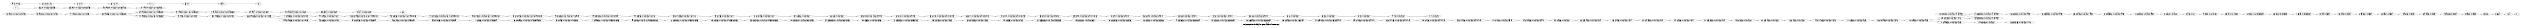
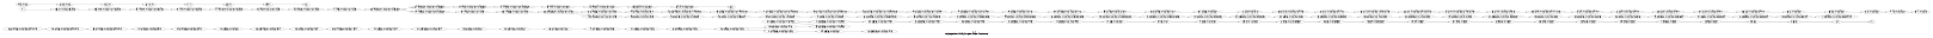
  digraph {
    label="Tree-decomposition of width 3 for register allocator (function _recv)"
    rankdir=LR
    n1 [label="0 | : "]
    n2 [label="1 | 64 : "]
    n3 [label="2 | 63 64 : "]
    n4 [label="3 | 59 63 : 0 1 53 54 "]
    n5 [label="130 | 63 : "]
    n6 [label="4 | 59 62 63 : 0 1 53 54 "]
    n7 [label="5 | 59 61 62 : 0 1 53 54 "]
    n8 [label="129 | 59 62 : 0 1 53 54 "]
    n9 [label="6 | 59 60 61 : 0 1 53 54 "]
    n10 [label="128 | 59 61 : 0 1 53 54 "]
    n11 [label="7 | 58 59 : 0 1 51 52 53 54 "]
    n12 [label="127 | 59 : 0 1 53 54 "]
    n13 [label="131 | 59 61 : 0 1 53 54 "]
    n14 [label="8 | 57 58 : 0 1 6 7 51 52 53 54 "]
    n15 [label="126 | 58 : 0 1 51 52 53 54 "]
    n16 [label="9 | 56 57 : 0 1 6 7 51 52 "]
    n17 [label="125 | 57 : 0 1 6 7 51 52 "]
    n18 [label="10 | 6 56 : 0 1 2 3 4 5 6 7 "]
    n19 [label="124 | 56 : 0 1 6 7 "]
    n20 [label="11 | 6 55 56 : 0 1 2 3 4 5 6 7 49 50 "]
    n21 [label="12 | 6 54 55 56 : 0 1 2 3 4 5 6 7 49 50 "]
    n22 [label="13 | 6 53 54 56 : 0 1 2 3 4 5 6 7 49 50 "]
    n23 [label="123 | 6 54 56 : 0 1 2 3 4 5 6 7 49 50 "]
    n24 [label="14 | 6 52 53 56 : 0 1 2 3 4 5 6 7 47 48 49 50 "]
    n25 [label="122 | 6 53 56 : 0 1 2 3 4 5 6 7 49 50 "]
    n26 [label="15 | 6 51 52 56 : 0 1 2 3 4 5 6 7 47 48 49 50 "]
    n27 [label="121 | 6 52 56 : 0 1 2 3 4 5 6 7 47 48 49 50 "]
    n28 [label="16 | 6 50 51 56 : 0 1 2 3 4 5 6 7 47 48 "]
    n29 [label="120 | 6 51 56 : 0 1 2 3 4 5 6 7 47 48 "]
    n30 [label="17 | 6 49 50 56 : 0 1 2 3 4 5 6 7 45 46 "]
    n31 [label="119 | 6 50 56 : 0 1 2 3 4 5 6 7 "]
    n32 [label="18 | 6 48 49 56 : 0 1 2 3 4 5 6 7 45 46 "]
    n33 [label="118 | 6 49 56 : 0 1 2 3 4 5 6 7 45 46 "]
    n34 [label="19 | 6 47 48 56 : 0 1 2 3 4 5 6 7 45 46 "]
    n35 [label="117 | 6 48 56 : 0 1 2 3 4 5 6 7 45 46 "]
    n36 [label="20 | 6 46 47 56 : 0 1 2 3 4 5 6 7 "]
    n37 [label="116 | 6 47 56 : 0 1 2 3 4 5 6 7 "]
    n38 [label="21 | 6 45 46 56 : 0 1 2 3 4 5 6 7 43 44 "]
    n39 [label="115 | 6 46 56 : 0 1 2 3 4 5 6 7 "]
    n40 [label="22 | 6 44 45 56 : 0 1 2 3 4 5 6 7 43 44 "]
    n41 [label="114 | 6 45 56 : 0 1 2 3 4 5 6 7 43 44 "]
    n42 [label="23 | 6 43 44 56 : 0 1 2 3 4 5 6 7 43 44 "]
    n43 [label="113 | 6 44 56 : 0 1 2 3 4 5 6 7 43 44 "]
    n44 [label="24 | 6 42 43 56 : 0 1 2 3 4 5 6 7 39 42 "]
    n45 [label="112 | 6 43 56 : 0 1 2 3 4 5 6 7 "]
    n46 [label="25 | 6 41 42 56 : 0 1 2 3 4 5 6 7 39 40 41 42 "]
    n47 [label="111 | 6 42 56 : 0 1 2 3 4 5 6 7 39 42 "]
    n48 [label="26 | 6 40 41 56 : 0 1 2 3 4 5 6 7 39 40 41 42 "]
    n49 [label="110 | 6 41 56 : 0 1 2 3 4 5 6 7 39 40 41 42 "]
    n50 [label="27 | 6 39 40 56 : 0 1 2 3 4 5 6 7 36 37 39 40 41 "]
-   n51 [label="109 | 6 40 56 : 0 1 2 3 4 5 6 7 39 40 41 "]
    n52 [label="28 | 6 38 39 56 : 0 1 2 3 4 5 6 7 36 37 38 39 "]
    n53 [label="108 | 6 39 56 : 0 1 2 3 4 5 6 7 36 37 39 "]
    n54 [label="29 | 6 37 38 56 : 0 1 2 3 4 5 6 7 36 37 38 39 "]
    n55 [label="107 | 6 38 56 : 0 1 2 3 4 5 6 7 36 37 38 39 "]
    n56 [label="30 | 6 36 37 56 : 0 1 2 3 4 5 6 7 36 37 38 "]
    n57 [label="106 | 6 37 56 : 0 1 2 3 4 5 6 7 36 37 38 "]
    n58 [label="31 | 6 35 36 56 : 0 1 2 3 4 5 6 7 34 35 36 37 "]
    n59 [label="105 | 6 36 56 : 0 1 2 3 4 5 6 7 36 37 "]
    n60 [label="32 | 6 34 35 56 : 0 1 2 3 4 5 6 7 34 35 "]
    n61 [label="104 | 6 35 56 : 0 1 2 3 4 5 6 7 34 35 "]
    n62 [label="33 | 6 33 34 56 : 0 1 2 3 4 5 6 7 32 33 34 35 "]
    n63 [label="103 | 6 34 56 : 0 1 2 3 4 5 6 7 34 35 "]
    n64 [label="34 | 6 32 33 56 : 0 1 2 3 4 5 6 7 30 31 32 33 "]
    n65 [label="102 | 6 33 56 : 0 1 2 3 4 5 6 7 32 33 "]
    n66 [label="35 | 6 31 32 56 : 0 1 2 3 4 5 6 7 24 25 30 31 32 33 "]
    n67 [label="101 | 6 32 56 : 0 1 2 3 4 5 6 7 30 31 32 33 "]
    n68 [label="36 | 6 30 31 56 : 0 1 2 3 4 5 6 7 24 25 30 31 32 33 "]
    n69 [label="100 | 6 31 56 : 0 1 2 3 4 5 6 7 24 25 30 31 32 33 "]
    n70 [label="37 | 6 29 30 56 : 0 1 2 3 4 5 6 7 24 25 30 31 32 33 "]
    n71 [label="99 | 6 30 56 : 0 1 2 3 4 5 6 7 24 25 30 31 32 33 "]
    n72 [label="38 | 6 28 29 56 : 0 1 2 3 4 5 6 7 24 25 28 29 30 31 "]
    n73 [label="98 | 6 29 56 : 0 1 2 3 4 5 6 7 24 25 30 31 "]
    n74 [label="39 | 6 27 28 56 : 0 1 2 3 4 5 6 7 24 25 28 29 "]
    n75 [label="97 | 6 28 56 : 0 1 2 3 4 5 6 7 24 25 28 29 "]
    n76 [label="40 | 6 26 27 56 : 0 1 2 3 4 5 6 7 24 25 28 29 "]
    n77 [label="96 | 6 27 56 : 0 1 2 3 4 5 6 7 24 25 28 29 "]
    n78 [label="41 | 19 24 25 : 0 1 2 3 6 7 16 17 24 25 26 27 "]
    n79 [label="69 | 19 24 : 0 1 2 3 6 7 16 17 26 27 "]
    n80 [label="42 | 19 23 24 : 0 1 2 3 6 7 16 17 26 27 "]
    n81 [label="133 | 23 24 : 0 1 2 3 6 7 26 27 "]
    n82 [label="134 | 24 : 0 1 2 3 6 7 26 27 "]
    n83 [label="43 | 19 22 26 : 0 1 2 3 6 7 16 17 24 25 "]
    n84 [label="74 | 19 26 : 0 1 2 3 6 7 16 17 24 25 "]
    n85 [label="65 | 19 25 26 : 0 1 2 3 6 7 16 17 24 25 26 27 "]
+   n86 [label="44 | 19 21 22 : 0 1 2 3 6 7 16 17 23 24 25 "]
    n87 [label="73 | 19 22 : 0 1 2 3 6 7 16 17 24 25 "]
    n88 [label="45 | 19 20 21 : 0 1 2 3 6 7 16 17 23 24 25 "]
    n89 [label="72 | 19 21 : 0 1 2 3 6 7 16 17 23 24 25 "]
    n90 [label="46 | 6 18 19 56 : 0 1 2 3 4 5 6 7 16 17 19 20 21 22 "]
    n91 [label="93 | 6 18 56 : 0 1 2 3 4 5 6 7 16 17 19 20 21 22 "]
    n92 [label="47 | 6 17 18 56 : 0 1 2 3 4 5 6 7 16 17 18 19 20 21 22 "]
    n93 [label="92 | 6 17 56 : 0 1 2 3 4 5 6 7 16 17 18 19 20 21 22 "]
    n94 [label="48 | 6 16 17 56 : 0 1 2 3 4 5 6 7 16 17 18 19 20 21 22 "]
    n95 [label="91 | 6 16 56 : 0 1 2 3 4 5 6 7 16 17 18 19 20 "]
    n96 [label="49 | 6 15 16 56 : 0 1 2 3 4 5 6 7 16 17 18 19 20 "]
    n97 [label="90 | 6 15 56 : 0 1 2 3 4 5 6 7 16 17 18 "]
    n98 [label="50 | 6 14 15 56 : 0 1 2 3 4 5 6 7 16 17 18 "]
    n99 [label="89 | 6 14 56 : 0 1 2 3 4 5 6 7 16 17 "]
    n100 [label="51 | 6 13 14 56 : 0 1 2 3 4 5 6 7 16 17 "]
    n101 [label="137 | 6 13 56 : 0 1 2 3 4 5 6 7 "]
    n102 [label="88 | 6 13 : 0 1 2 3 4 5 6 7 "]
    n103 [label="52 | 6 12 13 : 0 1 2 3 4 5 6 7 8 9 14 15 "]
    n104 [label="87 | 6 12 : 0 1 2 3 4 5 6 7 8 9 14 15 "]
    n105 [label="53 | 6 11 12 : 0 1 2 3 4 5 6 7 8 9 12 13 14 15 "]
    n106 [label="86 | 6 11 : 0 1 2 3 4 5 6 7 8 9 12 13 14 15 "]
    n107 [label="54 | 6 10 11 : 0 1 2 3 4 5 6 7 8 9 12 13 14 15 "]
    n108 [label="85 | 6 10 : 0 1 2 3 4 5 6 7 8 9 12 13 "]
    n109 [label="55 | 6 9 10 : 0 1 2 3 4 5 6 7 8 9 10 11 12 13 "]
    n110 [label="84 | 6 9 : 0 1 2 3 4 5 6 7 8 9 10 11 "]
    n111 [label="56 | 6 8 9 : 0 1 2 3 4 5 6 7 8 9 10 11 "]
    n112 [label="83 | 6 8 : 0 1 2 3 4 5 6 7 8 9 10 11 "]
    n113 [label="57 | 6 7 8 : 0 1 2 3 4 5 6 7 8 9 10 11 "]
    n114 [label="138 | 6 8 : 0 1 2 3 4 5 6 7 8 9 10 11 "]
    n115 [label="82 | 6 : 0 1 2 3 4 5 6 7 "]
    n116 [label="58 | 5 6 : 0 1 2 3 4 5 6 7 "]
    n117 [label="81 | 5 : 0 1 2 3 4 5 6 7 "]
    n118 [label="59 | 4 5 : 0 1 2 3 4 5 6 7 "]
    n119 [label="80 | 4 : 0 1 2 3 4 5 "]
    n120 [label="79 | 3 : 0 1 2 3 "]
    n121 [label="61 | 2 3 : 0 1 2 3 "]
    n122 [label="78 | 2 : 0 1 "]
    n123 [label="62 | 1 2 : 0 1 "]
    n124 [label="77 | 1 : "]
    n125 [label="63 | 0 1 : "]
    n126 [label="139 | 1 : "]
    n127 [label="76 | : "]
    n128 [label="64 | 19 25 26 : 0 1 2 3 6 7 16 17 24 25 26 27 "]
    n129 [label="70 | 19 25 : 0 1 2 3 6 7 16 17 24 25 26 27 "]
    n130 [label="141 | 19 25 26 : 0 1 2 3 6 7 16 17 24 25 26 27 "]
    n131 [label="75 | 19 26 : 0 1 2 3 6 7 16 17 24 25 "]
    n132 [label="66 | 6 19 26 56 : 0 1 2 3 4 5 6 7 16 17 24 25 "]
    n133 [label="67 | 6 19 26 56 : 0 1 2 3 4 5 6 7 16 17 24 25 "]
    n134 [label="140 | 6 19 26 56 : 0 1 2 3 4 5 6 7 16 17 24 25 "]
    n135 [label="94 | 6 19 56 : 0 1 2 3 4 5 6 7 16 17 "]
    n136 [label="95 | 6 26 56 : 0 1 2 3 4 5 6 7 24 25 "]
    n137 [label="68 | : "]
    n138 [label="71 | : "]
    n139 [label="136 | 21 : 0 1 2 3 6 7 23 24 25 "]
    n140 [label="135 | 20 21 : 0 1 2 3 6 7 16 17 23 24 25 "]
    n141 [label="132 | 19 26 56 : 0 1 2 3 6 7 16 17 24 25 "]
    n2 -> n1
    n3 -> n2
    n4 -> n5
    n5 -> n3
    n6 -> n4
    n7 -> n8
    n8 -> n6
    n9 -> n10
    n10 -> n7
    n11 -> n12
    n12 -> n13
    n13 -> n9
    n14 -> n15
    n15 -> n11
    n16 -> n17
    n17 -> n14
    n18 -> n19
    n19 -> n16
    n20 -> n18
    n21 -> n20
    n22 -> n23
    n23 -> n21
    n24 -> n25
    n25 -> n22
    n27 -> n24
    n27 -> n26
    n29 -> n26
    n30 -> n31
    n31 -> n28
    n32 -> n33
    n33 -> n29
    n33 -> n30
    n34 -> n35
    n35 -> n32
    n36 -> n37
    n37 -> n34
    n38 -> n39
    n39 -> n36
    n40 -> n41
    n41 -> n38
    n42 -> n43
    n43 -> n40
    n44 -> n45
    n45 -> n42
    n46 -> n47
    n47 -> n44
    n48 -> n49
    n49 -> n46
-   n50 -> n51
-   n51 -> n48
    n52 -> n53
    n53 -> n50
    n54 -> n55
    n55 -> n52
    n56 -> n57
    n57 -> n54
    n58 -> n59
    n59 -> n56
    n60 -> n61
    n61 -> n58
    n62 -> n63
    n63 -> n60
    n64 -> n65
    n65 -> n62
    n66 -> n67
    n67 -> n64
    n68 -> n69
    n69 -> n66
    n70 -> n71
    n71 -> n68
    n72 -> n73
    n73 -> n70
    n74 -> n75
    n75 -> n72
    n76 -> n77
    n77 -> n74
    n78 -> n79
    n79 -> n80
    n80 -> n81
    n81 -> n82
    n82 -> n137
    n83 -> n84
    n84 -> n85
    n85 -> n128
    n85 -> n130
+   n86 -> n87
    n87 -> n83
    n88 -> n89
+   n89 -> n86
    n90 -> n91
    n91 -> n92
    n92 -> n93
    n93 -> n94
    n94 -> n95
    n95 -> n96
    n96 -> n97
    n97 -> n98
    n98 -> n99
    n99 -> n100
    n100 -> n101
    n101 -> n102
    n102 -> n103
    n103 -> n104
    n104 -> n105
    n105 -> n106
    n106 -> n107
    n107 -> n108
    n108 -> n109
    n109 -> n110
    n110 -> n111
    n111 -> n112
    n112 -> n113
    n113 -> n114
    n114 -> n115
    n115 -> n116
    n116 -> n117
    n117 -> n118
    n118 -> n119
    n120 -> n121
    n121 -> n122
    n122 -> n123
    n123 -> n124
    n124 -> n125
    n125 -> n126
    n126 -> n127
    n128 -> n129
    n129 -> n78
    n130 -> n131
    n131 -> n141
    n132 -> n133
    n132 -> n134
    n133 -> n135
    n134 -> n136
    n135 -> n90
    n136 -> n76
    n138 -> n139
    n139 -> n140
    n140 -> n88
    n141 -> n132
  }
